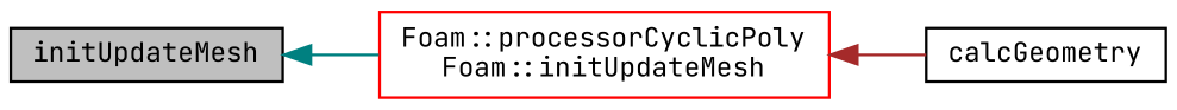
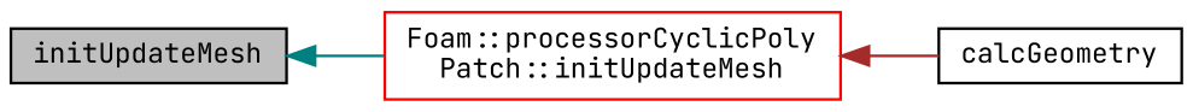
  digraph {
    fontname="JetBrains Mono"
    rankdir=LR
    node [color=black fontname="JetBrains Mono" fontsize=10 shape=record]
    edge [dir=back fontname="JetBrains Mono" fontsize=10 labelfontname=FreeSans labelfontsize=10 style=solid]
    n1 [fillcolor=grey75 fontcolor=black height=0.2 label=initUpdateMesh style=filled width=0.4]
-   n2 [color=red height=0.2 label="Foam::processorCyclicPoly\lFoam::initUpdateMesh" width=0.4]
+   n2 [color=red height=0.2 label="Foam::processorCyclicPoly\lPatch::initUpdateMesh" width=0.4]
    n3 [height=0.2 label=calcGeometry width=0.4]
    n1 -> n2 [color=teal]
    n2 -> n3 [color=brown]
  }
